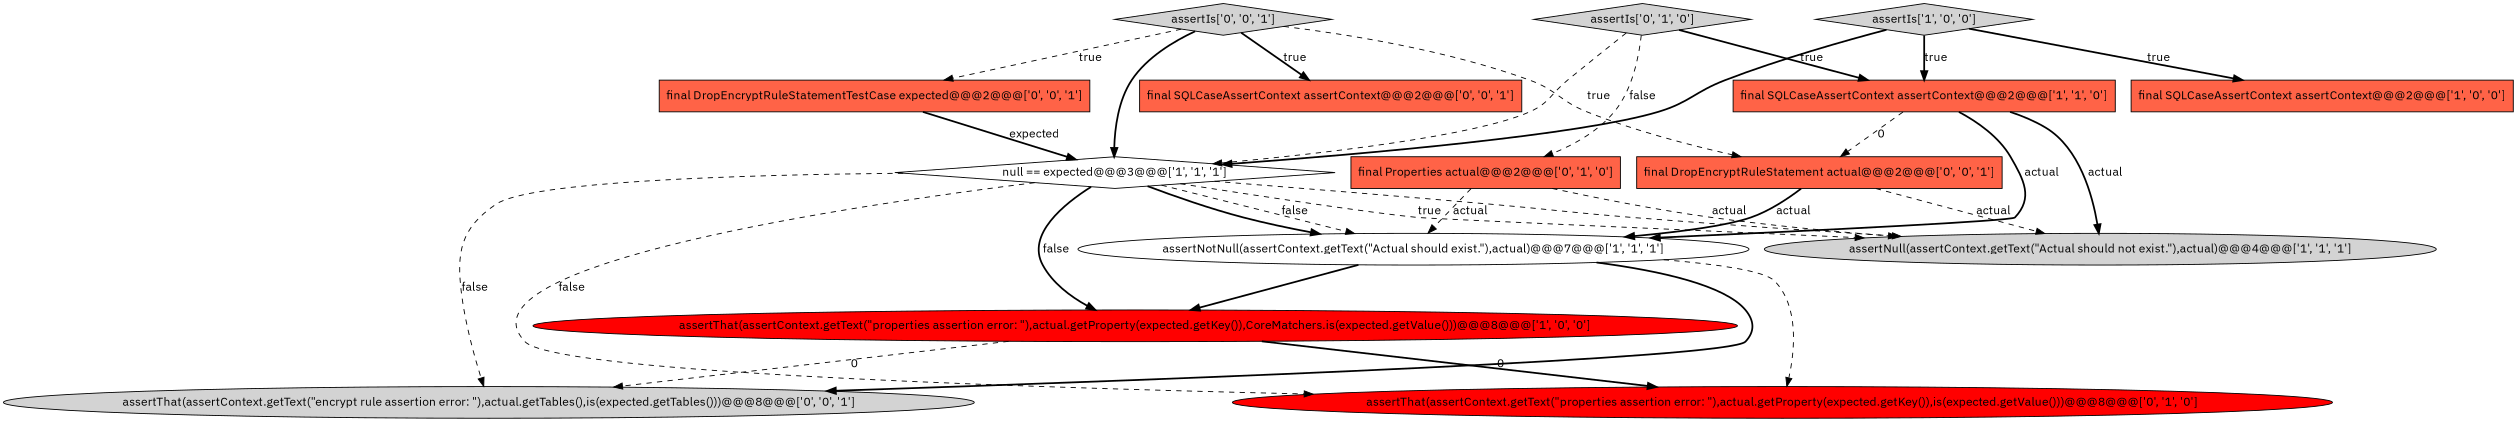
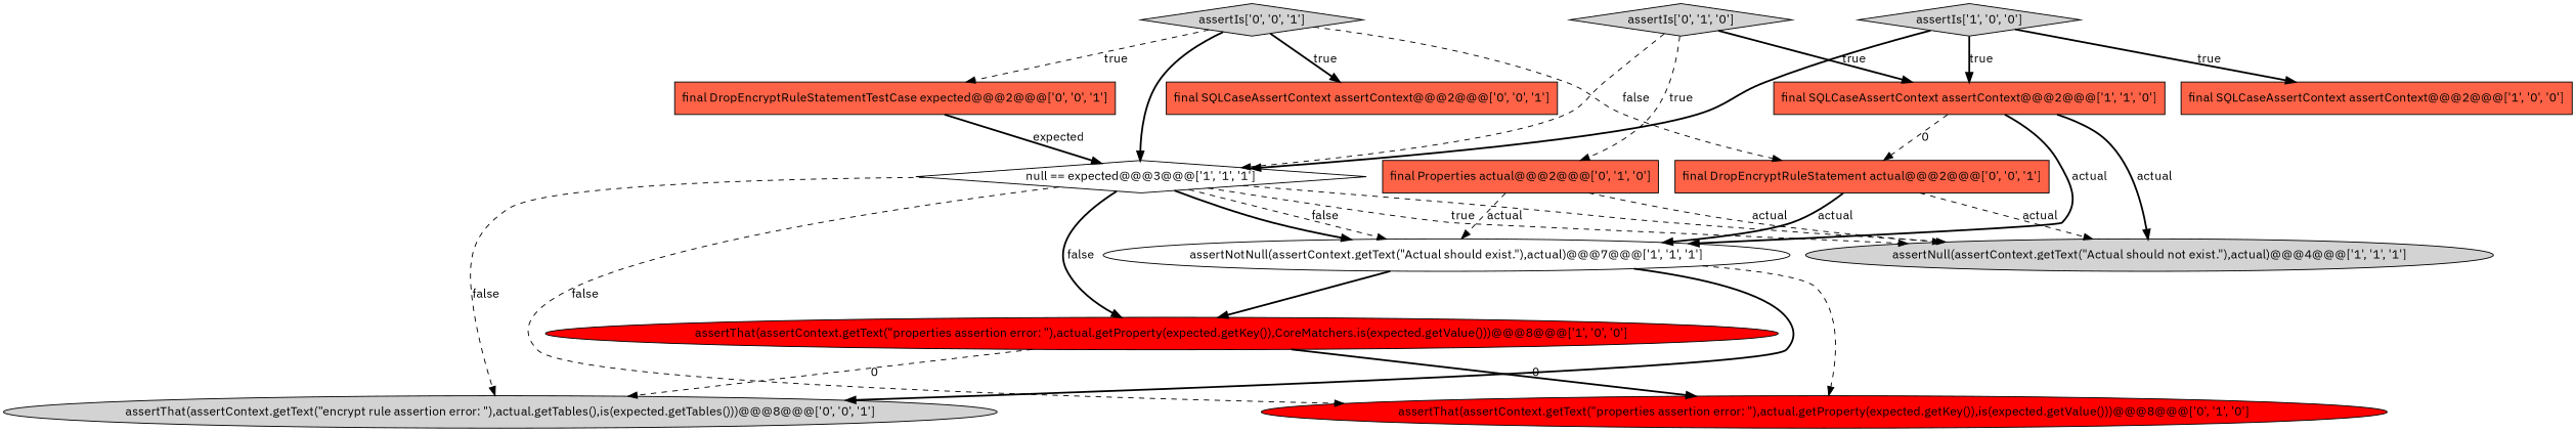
  digraph {
    fontname="IBM Plex Sans"
    node [fillcolor=tomato fontname="IBM Plex Sans" shape=box style=filled]
    edge [fontname="IBM Plex Sans" style=dashed]
    n1 [label="final DropEncryptRuleStatement actual@@@2@@@['0', '0', '1']"]
    n2 [fillcolor=lightgray label="assertNull(assertContext.getText(\"Actual should not exist.\"),actual)@@@4@@@['1', '1', '1']" shape=ellipse]
    n3 [fillcolor=white label="assertNotNull(assertContext.getText(\"Actual should exist.\"),actual)@@@7@@@['1', '1', '1']" shape=ellipse]
    n4 [fillcolor=lightgray label="assertThat(assertContext.getText(\"encrypt rule assertion error: \"),actual.getTables(),is(expected.getTables()))@@@8@@@['0', '0', '1']" shape=ellipse]
    n5 [fillcolor=red label="assertThat(assertContext.getText(\"properties assertion error: \"),actual.getProperty(expected.getKey()),CoreMatchers.is(expected.getValue()))@@@8@@@['1', '0', '0']" shape=ellipse]
    n6 [fillcolor=red label="assertThat(assertContext.getText(\"properties assertion error: \"),actual.getProperty(expected.getKey()),is(expected.getValue()))@@@8@@@['0', '1', '0']" shape=ellipse]
    n7 [fillcolor=lightgray label="assertIs['0', '0', '1']" shape=diamond]
    n8 [fillcolor=white label="null == expected@@@3@@@['1', '1', '1']" shape=diamond]
    n9 [label="final DropEncryptRuleStatementTestCase expected@@@2@@@['0', '0', '1']"]
    n10 [label="final SQLCaseAssertContext assertContext@@@2@@@['0', '0', '1']"]
    n11 [label="final SQLCaseAssertContext assertContext@@@2@@@['1', '0', '0']"]
    n12 [fillcolor=lightgray label="assertIs['1', '0', '0']" shape=diamond]
    n13 [label="final SQLCaseAssertContext assertContext@@@2@@@['1', '1', '0']"]
    n14 [fillcolor=lightgray label="assertIs['0', '1', '0']" shape=diamond]
    n15 [label="final Properties actual@@@2@@@['0', '1', '0']"]
    n1 -> n2 [label=actual]
    n1 -> n3 [label=actual style=bold]
    n3 -> n4 [style=bold]
    n3 -> n5 [style=bold]
    n3 -> n6
    n5 -> n4 [label=0]
    n5 -> n6 [label=0 style=bold]
-   n7 -> n1 [label=true]
+   n7 -> n1 [label=false]
    n7 -> n8 [style=bold]
    n7 -> n9 [label=true]
    n7 -> n10 [label=true style=bold]
    n8 -> n2
    n8 -> n2 [label=true]
    n8 -> n3 [label=false]
    n8 -> n3 [style=bold]
    n8 -> n4 [label=false]
    n8 -> n5 [label=false style=bold]
    n8 -> n6 [label=false]
    n9 -> n8 [label=expected style=bold]
    n12 -> n8 [style=bold]
    n12 -> n11 [label=true style=bold]
    n12 -> n13 [label=true style=bold]
    n13 -> n1 [label=0]
    n13 -> n2 [label=actual style=bold]
    n13 -> n3 [label=actual style=bold]
    n14 -> n8
    n14 -> n13 [label=true style=bold]
-   n14 -> n15 [label=false]
+   n14 -> n15 [label=true]
    n15 -> n2 [label=actual]
    n15 -> n3 [label=actual]
  }
